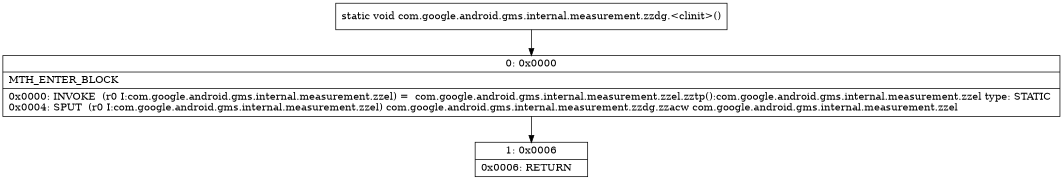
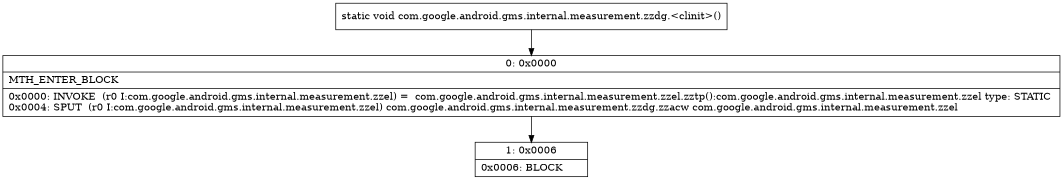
  digraph {
    node [shape=record]
    n1 [label="{0\:\ 0x0000|MTH_ENTER_BLOCK\l|0x0000: INVOKE  (r0 I:com.google.android.gms.internal.measurement.zzel) =  com.google.android.gms.internal.measurement.zzel.zztp():com.google.android.gms.internal.measurement.zzel type: STATIC \l0x0004: SPUT  (r0 I:com.google.android.gms.internal.measurement.zzel) com.google.android.gms.internal.measurement.zzdg.zzacw com.google.android.gms.internal.measurement.zzel \l}"]
-   n2 [label="{1\:\ 0x0006|0x0006: RETURN   \l}"]
+   n2 [label="{1\:\ 0x0006|0x0006: BLOCK   \l}"]
    n3 [label="{static void com.google.android.gms.internal.measurement.zzdg.\<clinit\>() }"]
    n1 -> n2
    n3 -> n1
  }
